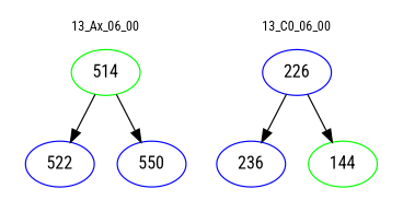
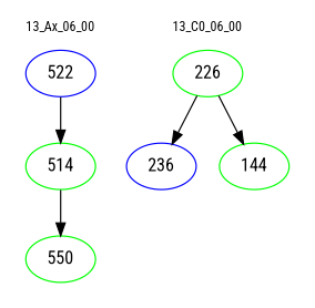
  digraph {
    fontname="Roboto Condensed"
    node [color=green fontname="Roboto Condensed"]
    edge [color=black fontname="Roboto Condensed"]
    n1 [color=blue label=522]
    n2 [label=514]
-   n3 [color=blue label=550]
+   n3 [label=550]
    n4 [color=blue label=236]
-   n5 [color=blue label=226]
+   n5 [label=226]
    n6 [label=144]
    subgraph cluster_1 {
      color=white
      fontsize=10
      label="13_Ax_06_00"
      n1
      n2
      n3
    }
    subgraph cluster_2 {
      color=white
      fontsize=10
      label="13_C0_06_00"
      n4
      n5
      n6
    }
-   n2 -> n1
+   n1 -> n2
    n2 -> n3
    n5 -> n4
    n5 -> n6
  }
